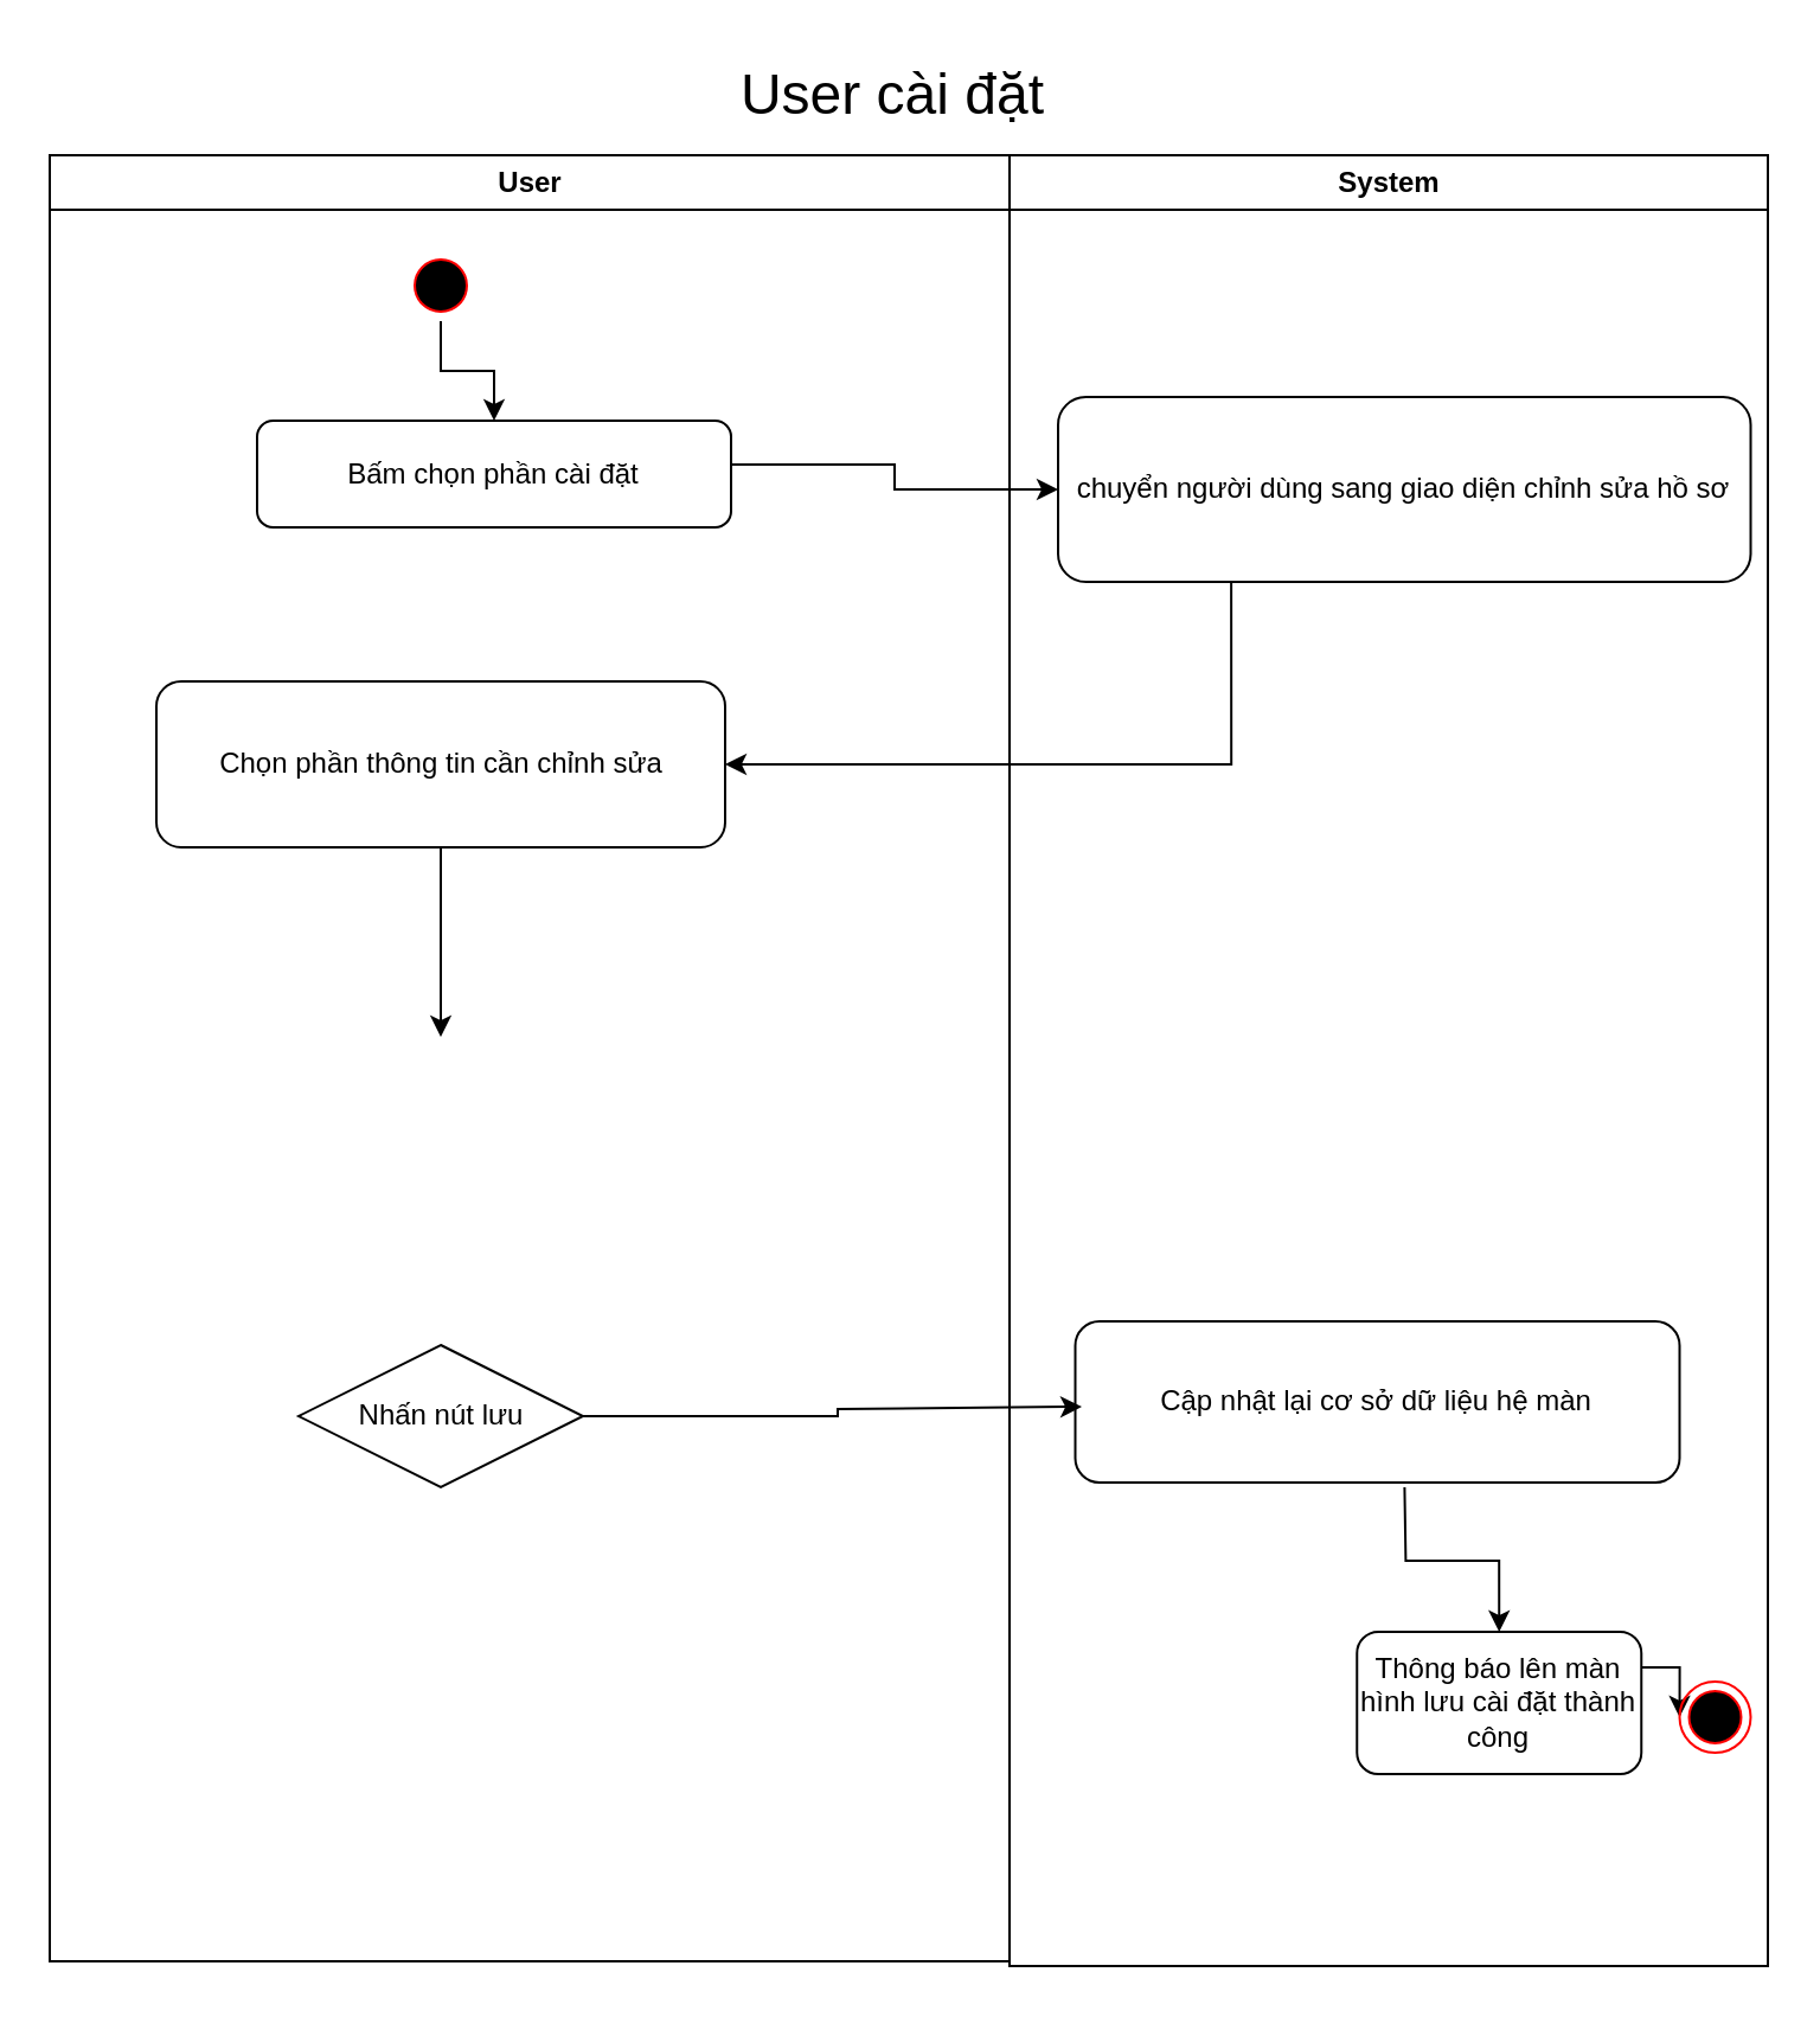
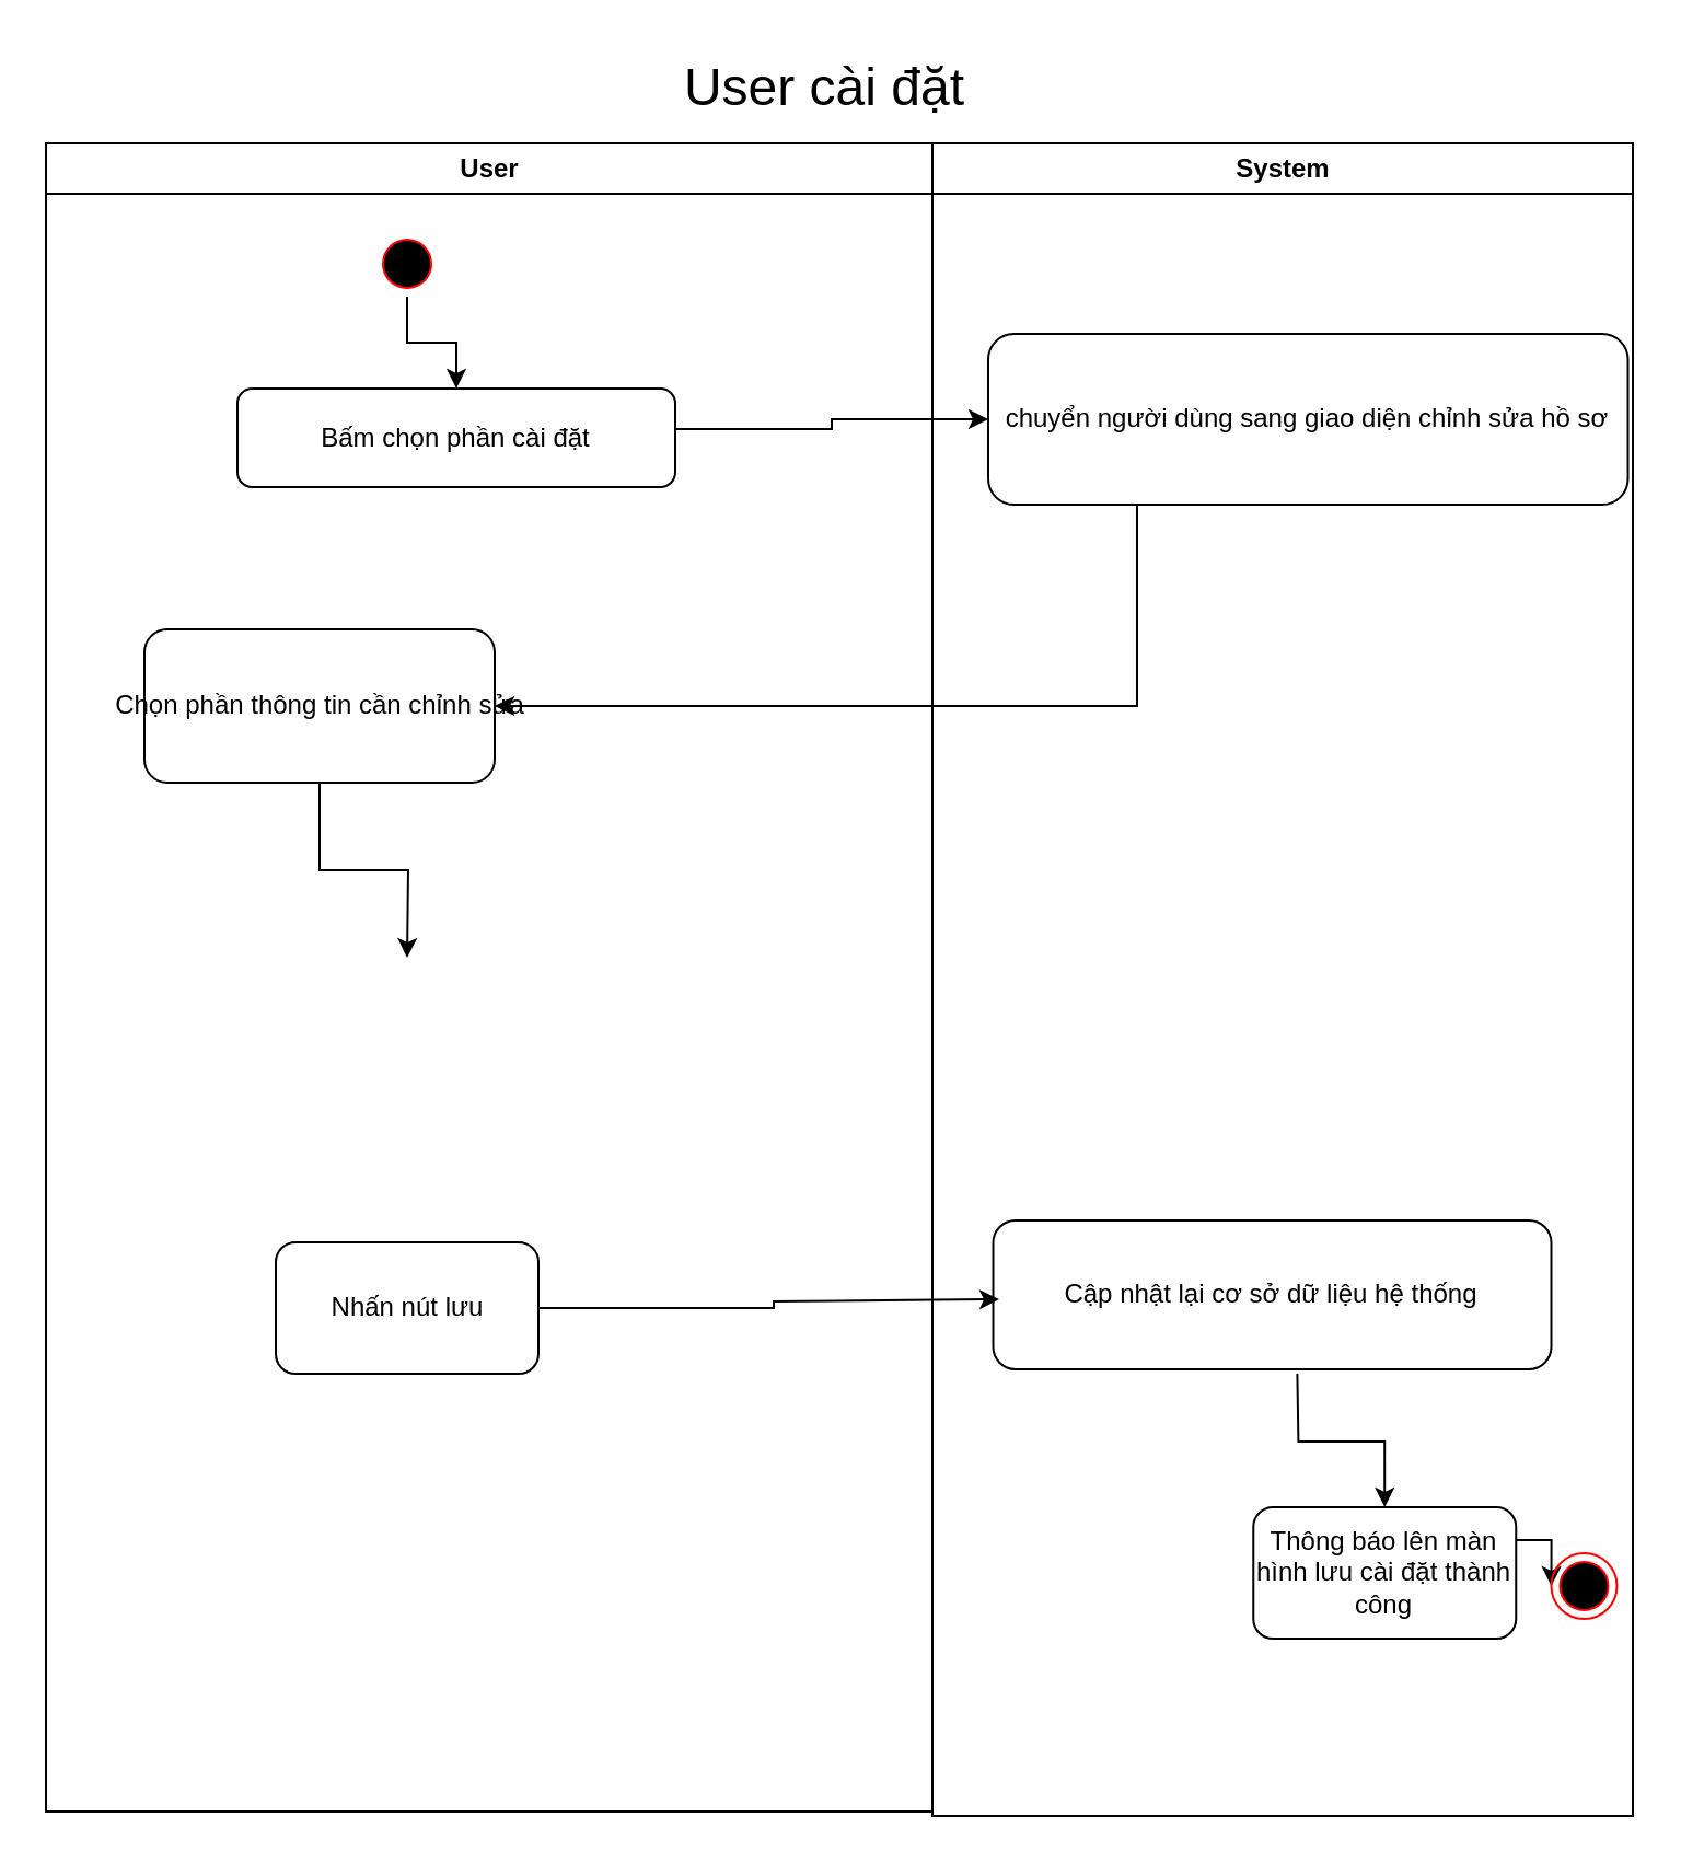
  <mxCell id="0" />
  <mxCell id="1" parent="0" />
  <mxCell id="2" value="User" style="swimlane;whiteSpace=wrap" parent="1" vertex="1"><mxGeometry x="20.5" y="65" width="405" height="762" as="geometry" /></mxCell>
  <mxCell id="3" style="edgeStyle=orthogonalEdgeStyle;rounded=0;orthogonalLoop=1;jettySize=auto;html=1;" parent="2" source="4" target="6" edge="1"><mxGeometry relative="1" as="geometry"><mxPoint x="165" y="110" as="targetPoint" /></mxGeometry></mxCell>
  <mxCell id="4" value="" style="ellipse;shape=startState;fillColor=#000000;strokeColor=#ff0000;" parent="2" vertex="1"><mxGeometry x="150" y="40" width="30" height="30" as="geometry" /></mxCell>
  <mxCell id="5" style="edgeStyle=orthogonalEdgeStyle;rounded=0;orthogonalLoop=1;jettySize=auto;html=1;entryX=0.5;entryY=0;entryDx=0;entryDy=0;exitX=0.5;exitY=1;exitDx=0;exitDy=0;" parent="2" source="7" edge="1"><mxGeometry relative="1" as="geometry"><mxPoint x="165" y="260" as="sourcePoint" /><mxPoint x="165" y="372" as="targetPoint" /></mxGeometry></mxCell>
  <mxCell id="6" value="&lt;span style=&quot;text-wrap-mode: nowrap;&quot;&gt;Bấm chọn phần cài đặt&lt;/span&gt;" style="rounded=1;whiteSpace=wrap;html=1;" vertex="1" parent="2"><mxGeometry x="87.5" y="112" width="200" height="45" as="geometry" /></mxCell>
- <mxCell id="7" value="&lt;span style=&quot;text-wrap-mode: nowrap;&quot;&gt;Chọn phần thông tin cần chỉnh sửa&lt;/span&gt;" style="rounded=1;whiteSpace=wrap;html=1;" vertex="1" parent="2"><mxGeometry x="45" y="222" width="240" height="70" as="geometry" /></mxCell>
- <mxCell id="8" value="&lt;span style=&quot;text-wrap-mode: nowrap;&quot;&gt;Nhấn nút lưu&lt;/span&gt;" style="rhombus;whiteSpace=wrap;html=1;" vertex="1" parent="2"><mxGeometry x="105" y="502" width="120" height="60" as="geometry" /></mxCell>
+ <mxCell id="7" value="&lt;span style=&quot;text-wrap-mode: nowrap;&quot;&gt;Chọn phần thông tin cần chỉnh sửa&lt;/span&gt;" style="rounded=1;whiteSpace=wrap;html=1;" vertex="1" parent="2"><mxGeometry x="45" y="222" width="160" height="70" as="geometry" /></mxCell>
+ <mxCell id="8" value="&lt;span style=&quot;text-wrap-mode: nowrap;&quot;&gt;Nhấn nút lưu&lt;/span&gt;" style="rounded=1;whiteSpace=wrap;html=1;" vertex="1" parent="2"><mxGeometry x="105" y="502" width="120" height="60" as="geometry" /></mxCell>
  <mxCell id="9" value="System" style="swimlane;whiteSpace=wrap;startSize=23;" parent="1" vertex="1"><mxGeometry x="425.5" y="65" width="320" height="764" as="geometry" /></mxCell>
  <mxCell id="10" value="" style="edgeStyle=orthogonalEdgeStyle;rounded=0;orthogonalLoop=1;jettySize=auto;html=1;entryX=0.5;entryY=0;entryDx=0;entryDy=0;" parent="9" target="15" edge="1"><mxGeometry relative="1" as="geometry"><mxPoint x="166.7" y="562" as="sourcePoint" /><mxPoint x="166.5" y="632" as="targetPoint" /></mxGeometry></mxCell>
  <mxCell id="11" style="edgeStyle=orthogonalEdgeStyle;rounded=0;orthogonalLoop=1;jettySize=auto;html=1;entryX=0;entryY=0.5;entryDx=0;entryDy=0;exitX=1;exitY=0.25;exitDx=0;exitDy=0;" parent="9" source="15" target="12" edge="1"><mxGeometry relative="1" as="geometry"><mxPoint x="226.63" y="659" as="sourcePoint" /></mxGeometry></mxCell>
  <mxCell id="12" value="" style="ellipse;html=1;shape=endState;fillColor=#000000;strokeColor=#ff0000;" parent="9" vertex="1"><mxGeometry x="282.75" y="644" width="30" height="30" as="geometry" /></mxCell>
- <mxCell id="13" value="&lt;span style=&quot;text-wrap-mode: nowrap;&quot;&gt;chuyển người dùng sang giao diện chỉnh sửa hồ sơ&lt;/span&gt;" style="rounded=1;whiteSpace=wrap;html=1;" vertex="1" parent="9"><mxGeometry x="20.5" y="102" width="292.25" height="78" as="geometry" /></mxCell>
- <mxCell id="14" value="&lt;span style=&quot;text-wrap-mode: nowrap;&quot;&gt;Cập nhật lại cơ sở dữ liệu hệ màn&lt;/span&gt;" style="rounded=1;whiteSpace=wrap;html=1;" vertex="1" parent="9"><mxGeometry x="27.75" y="492" width="255" height="68" as="geometry" /></mxCell>
+ <mxCell id="13" value="&lt;span style=&quot;text-wrap-mode: nowrap;&quot;&gt;chuyển người dùng sang giao diện chỉnh sửa hồ sơ&lt;/span&gt;" style="rounded=1;whiteSpace=wrap;html=1;" vertex="1" parent="9"><mxGeometry x="25.5" y="87" width="292.25" height="78" as="geometry" /></mxCell>
+ <mxCell id="14" value="&lt;span style=&quot;text-wrap-mode: nowrap;&quot;&gt;Cập nhật lại cơ sở dữ liệu hệ thống&lt;/span&gt;" style="rounded=1;whiteSpace=wrap;html=1;" vertex="1" parent="9"><mxGeometry x="27.75" y="492" width="255" height="68" as="geometry" /></mxCell>
  <mxCell id="15" value="Thông báo lên màn hình lưu cài đặt thành công" style="rounded=1;whiteSpace=wrap;html=1;" vertex="1" parent="9"><mxGeometry x="146.63" y="623" width="120" height="60" as="geometry" /></mxCell>
  <mxCell id="16" value="&lt;span style=&quot;font-size: 24px;&quot;&gt;User cài đặt&lt;/span&gt;" style="text;html=1;align=center;verticalAlign=middle;resizable=0;points=[];autosize=1;strokeColor=none;fillColor=none;" parent="1" vertex="1"><mxGeometry x="286" y="20" width="180" height="40" as="geometry" /></mxCell>
  <mxCell id="17" style="edgeStyle=orthogonalEdgeStyle;rounded=0;orthogonalLoop=1;jettySize=auto;html=1;entryX=1;entryY=0.5;entryDx=0;entryDy=0;exitX=0.25;exitY=1;exitDx=0;exitDy=0;" parent="1" source="13" target="7" edge="1"><mxGeometry relative="1" as="geometry"><Array as="points"><mxPoint x="519" y="322" /></Array><mxPoint x="496" y="225" as="sourcePoint" /><mxPoint x="293" y="274" as="targetPoint" /></mxGeometry></mxCell>
  <mxCell id="18" style="edgeStyle=orthogonalEdgeStyle;rounded=0;orthogonalLoop=1;jettySize=auto;html=1;entryX=0;entryY=0.5;entryDx=0;entryDy=0;exitX=1;exitY=0.41;exitDx=0;exitDy=0;exitPerimeter=0;" parent="1" source="6" target="13" edge="1"><mxGeometry relative="1" as="geometry"><mxPoint x="296" y="205" as="sourcePoint" /><mxPoint x="447.095" y="205.452" as="targetPoint" /></mxGeometry></mxCell>
  <mxCell id="19" style="edgeStyle=orthogonalEdgeStyle;rounded=0;orthogonalLoop=1;jettySize=auto;html=1;" edge="1" parent="1" source="8"><mxGeometry relative="1" as="geometry"><mxPoint x="456" y="593" as="targetPoint" /><Array as="points"><mxPoint x="353" y="597" /><mxPoint x="353" y="594" /></Array></mxGeometry></mxCell>
